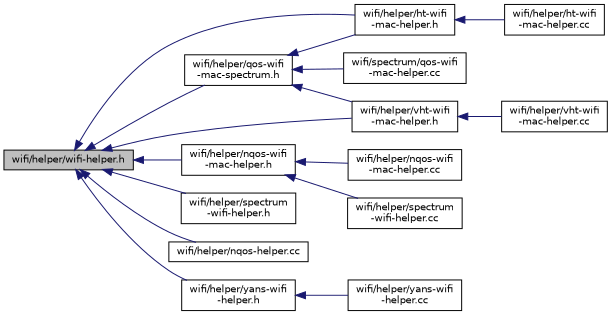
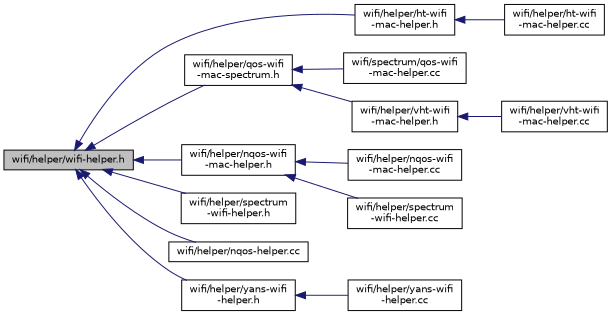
  digraph {
    rankdir=LR
    node [color=black fillcolor=white fontname=Helvetica fontsize=10 shape=record style=filled]
    edge [color=midnightblue dir=back fontname=Helvetica fontsize=10 labelfontname=Helvetica labelfontsize=10 style=solid]
    n1 [fillcolor=grey75 fontcolor=black height=0.2 label="wifi/helper/wifi-helper.h" width=0.4]
    n2 [height=0.2 label="wifi/helper/ht-wifi\l-mac-helper.h" width=0.4]
    n3 [height=0.2 label="wifi/helper/qos-wifi\l-mac-spectrum.h" width=0.4]
    n4 [height=0.2 label="wifi/helper/vht-wifi\l-mac-helper.h" width=0.4]
    n5 [height=0.2 label="wifi/helper/nqos-wifi\l-mac-helper.h" width=0.4]
    n6 [height=0.2 label="wifi/helper/spectrum\l-wifi-helper.h" width=0.4]
    n7 [height=0.2 label="wifi/helper/nqos-helper.cc" width=0.4]
    n8 [height=0.2 label="wifi/helper/yans-wifi\l-helper.h" width=0.4]
    n9 [height=0.2 label="wifi/helper/ht-wifi\l-mac-helper.cc" width=0.4]
    n10 [height=0.2 label="wifi/spectrum/qos-wifi\l-mac-helper.cc" width=0.4]
    n11 [height=0.2 label="wifi/helper/vht-wifi\l-mac-helper.cc" width=0.4]
    n12 [height=0.2 label="wifi/helper/nqos-wifi\l-mac-helper.cc" width=0.4]
    n13 [height=0.2 label="wifi/helper/spectrum\l-wifi-helper.cc" width=0.4]
    n14 [height=0.2 label="wifi/helper/yans-wifi\l-helper.cc" width=0.4]
    n1 -> n2
    n1 -> n3
-   n1 -> n4
    n1 -> n5
    n1 -> n6
    n1 -> n7
    n1 -> n8
    n2 -> n9
-   n3 -> n2
    n3 -> n4
    n3 -> n10
    n4 -> n11
    n5 -> n12
    n5 -> n13
    n8 -> n14
  }
